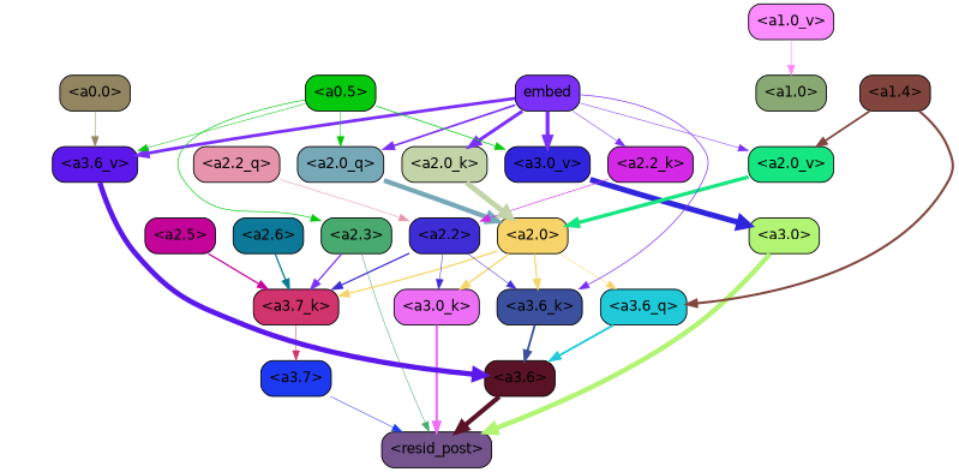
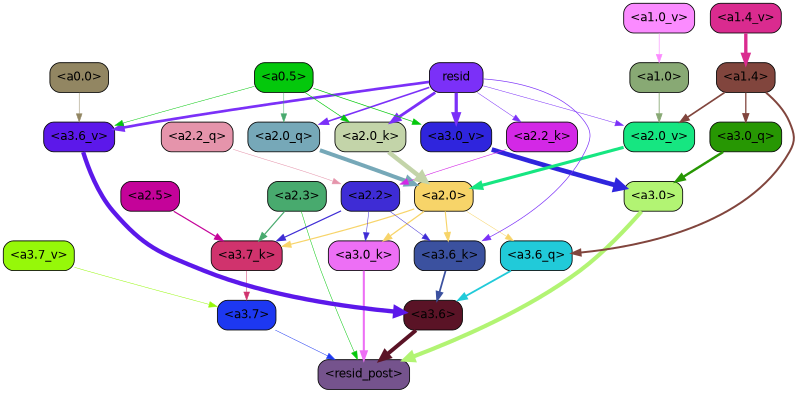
  strict digraph {
    splines=true
    node [color=black fontname=Helvetica shape=box style="filled, rounded"]
    edge [color="#7b30f8" penwidth=0.6]
    "<a3.7>" [fillcolor="#1d38f1"]
    "<resid_post>" [fillcolor="#75538d"]
    "<a3.6>" [fillcolor="#5a1326"]
    "<a3.0>" [fillcolor="#b2f473"]
    "<a2.3>" [fillcolor="#48aa6e"]
    "<a3.7_k>" [fillcolor="#d0336d"]
    "<a3.6_q>" [fillcolor="#21cad9"]
+   "<a3.0_q>" [fillcolor="#279703"]
    "<a3.6_k>" [fillcolor="#3b519f"]
    "<a3.0_k>" [fillcolor="#ed6ff5"]
+   "<a3.7_v>" [fillcolor="#96f809"]
    "<a3.6_v>" [fillcolor="#5c18ea"]
    "<a3.0_v>" [fillcolor="#2f25dd"]
    "<a2.0>" [fillcolor="#f7d469"]
    "<a1.4>" [fillcolor="#81453d"]
    "<a2.0_v>" [fillcolor="#16e681"]
-   "<a2.6>" [fillcolor="#0b7997"]
    "<a2.5>" [fillcolor="#c40399"]
    "<a2.2>" [fillcolor="#3e2cd5"]
-   embed [fillcolor="#7b30f8"]
+   embed [fillcolor="#7b30f8" label=resid]
    "<a2.0_q>" [fillcolor="#76a8b8"]
    "<a2.2_k>" [fillcolor="#d328e6"]
    "<a2.0_k>" [fillcolor="#c3d4a9"]
    "<a0.5>" [fillcolor="#04c80c"]
    "<a0.0>" [fillcolor="#928662"]
    "<a2.2_q>" [fillcolor="#e594ab"]
    "<a1.0>" [fillcolor="#88a974"]
+   "<a1.4_v>" [fillcolor="#da2b8f"]
    "<a1.0_v>" [fillcolor="#fb8bff"]
    "<a3.7>" -> "<resid_post>" [color="#1d38f1"]
    "<a3.6>" -> "<resid_post>" [color="#5a1326" penwidth=4.749041676521301]
    "<a3.0>" -> "<resid_post>" [color="#b2f473" penwidth=5.004215121269226]
-   "<a2.3>" -> "<resid_post>" [color="#48aa6e"]
-   "<a2.3>" -> "<a3.7_k>" [penwidth=1.4559586644172668]
+   "<a2.3>" -> "<resid_post>" [color="#04c80c"]
+   "<a2.3>" -> "<a3.7_k>" [color="#48aa6e" penwidth=1.4559586644172668]
    "<a3.7_k>" -> "<a3.7>" [color="#d0336d"]
    "<a3.6_q>" -> "<a3.6>" [color="#21cad9" penwidth=2.199681341648102]
+   "<a3.0_q>" -> "<a3.0>" [color="#279703" penwidth=2.9459195733070374]
    "<a3.6_k>" -> "<a3.6>" [color="#3b519f" penwidth=2.13908451795578]
    "<a3.0_k>" -> "<resid_post>" [color="#ed6ff5" penwidth=2.520303964614868]
+   "<a3.7_v>" -> "<a3.7>" [color="#96f809"]
    "<a3.6_v>" -> "<a3.6>" [color="#5c18ea" penwidth=5.297133803367615]
    "<a3.0_v>" -> "<a3.0>" [color="#2f25dd" penwidth=5.680712580680847]
    "<a2.0>" -> "<a3.7_k>" [color="#f7d469" penwidth=1.4582423567771912]
    "<a2.0>" -> "<a3.6_q>" [color="#f7d469"]
    "<a2.0>" -> "<a3.6_k>" [color="#f7d469" penwidth=1.3792681694030762]
    "<a2.0>" -> "<a3.0_k>" [color="#f7d469" penwidth=1.5433646440505981]
    "<a1.4>" -> "<a3.6_q>" [color="#81453d" penwidth=2.407962203025818]
+   "<a1.4>" -> "<a3.0_q>" [color="#81453d" penwidth=1.5490156412124634]
    "<a1.4>" -> "<a2.0_v>" [color="#81453d" penwidth=2.058677911758423]
    "<a2.0_v>" -> "<a2.0>" [color="#16e681" penwidth=3.7890332341194153]
-   "<a2.6>" -> "<a3.7_k>" [color="#0b7997" penwidth=1.468173325061798]
    "<a2.5>" -> "<a3.7_k>" [color="#c40399" penwidth=1.457568109035492]
    "<a2.2>" -> "<a3.7_k>" [color="#3e2cd5" penwidth=1.4199435114860535]
    "<a2.2>" -> "<a3.6_k>" [color="#3e2cd5"]
    "<a2.2>" -> "<a3.0_k>" [color="#3e2cd5"]
    embed -> "<a3.6_k>" [penwidth=0.8273519277572632]
    embed -> "<a3.6_v>" [penwidth=3.2414157912135124]
    embed -> "<a3.0_v>" [penwidth=3.929257571697235]
    embed -> "<a2.0_v>"
    embed -> "<a2.0_q>" [penwidth=1.9435837268829346]
    embed -> "<a2.2_k>"
    embed -> "<a2.0_k>" [penwidth=3.4579111337661743]
    "<a2.0_q>" -> "<a2.0>" [color="#76a8b8" penwidth=4.832814455032349]
    "<a2.2_k>" -> "<a2.2>" [color="#d328e6" penwidth=0.7200896441936493]
    "<a2.0_k>" -> "<a2.0>" [color="#c3d4a9" penwidth=5.423068851232529]
    "<a0.5>" -> "<a3.6_v>" [color="#04c80c"]
    "<a0.5>" -> "<a3.0_v>" [color="#04c80c" penwidth=0.8535017371177673]
-   "<a0.5>" -> "<a2.0_q>" [color="#04c80c"]
-   "<a0.5>" -> "<a2.3>" [color="#04c80c" penwidth=0.7646331787109375]
+   "<a0.5>" -> "<a2.0_q>" [color="#48aa6e"]
+   "<a0.5>" -> "<a2.0_k>" [color="#04c80c" penwidth=0.7646331787109375]
    "<a0.0>" -> "<a3.6_v>" [color="#928662"]
    "<a2.2_q>" -> "<a2.2>" [color="#e594ab" penwidth=0.6301735639572144]
+   "<a1.0>" -> "<a2.0_v>" [color="#88a974" penwidth=1.041085124015808]
+   "<a1.4_v>" -> "<a1.4>" [color="#da2b8f" penwidth=4.065267086029053]
    "<a1.0_v>" -> "<a1.0>" [color="#fb8bff" penwidth=0.7517843246459961]
  }
